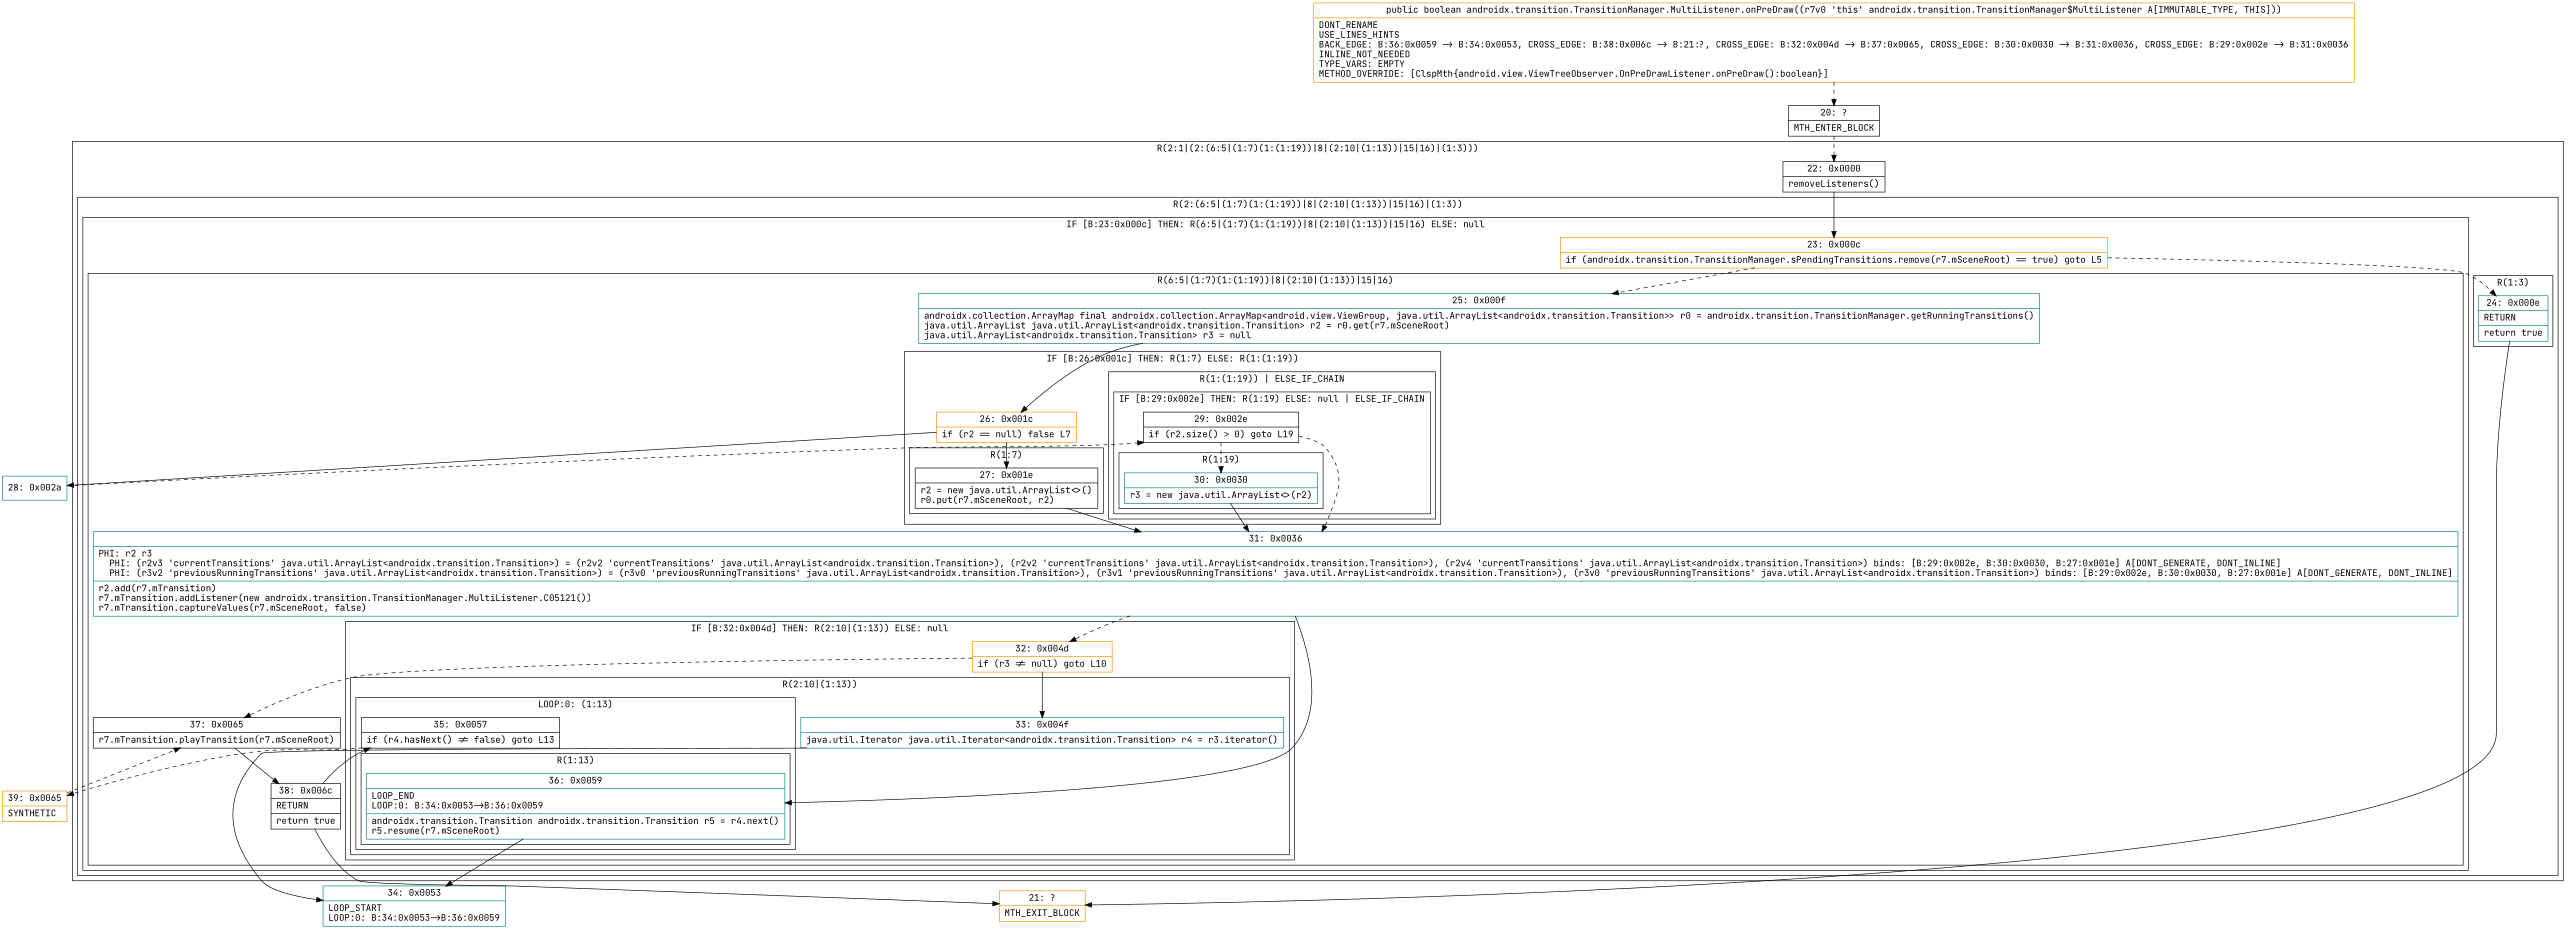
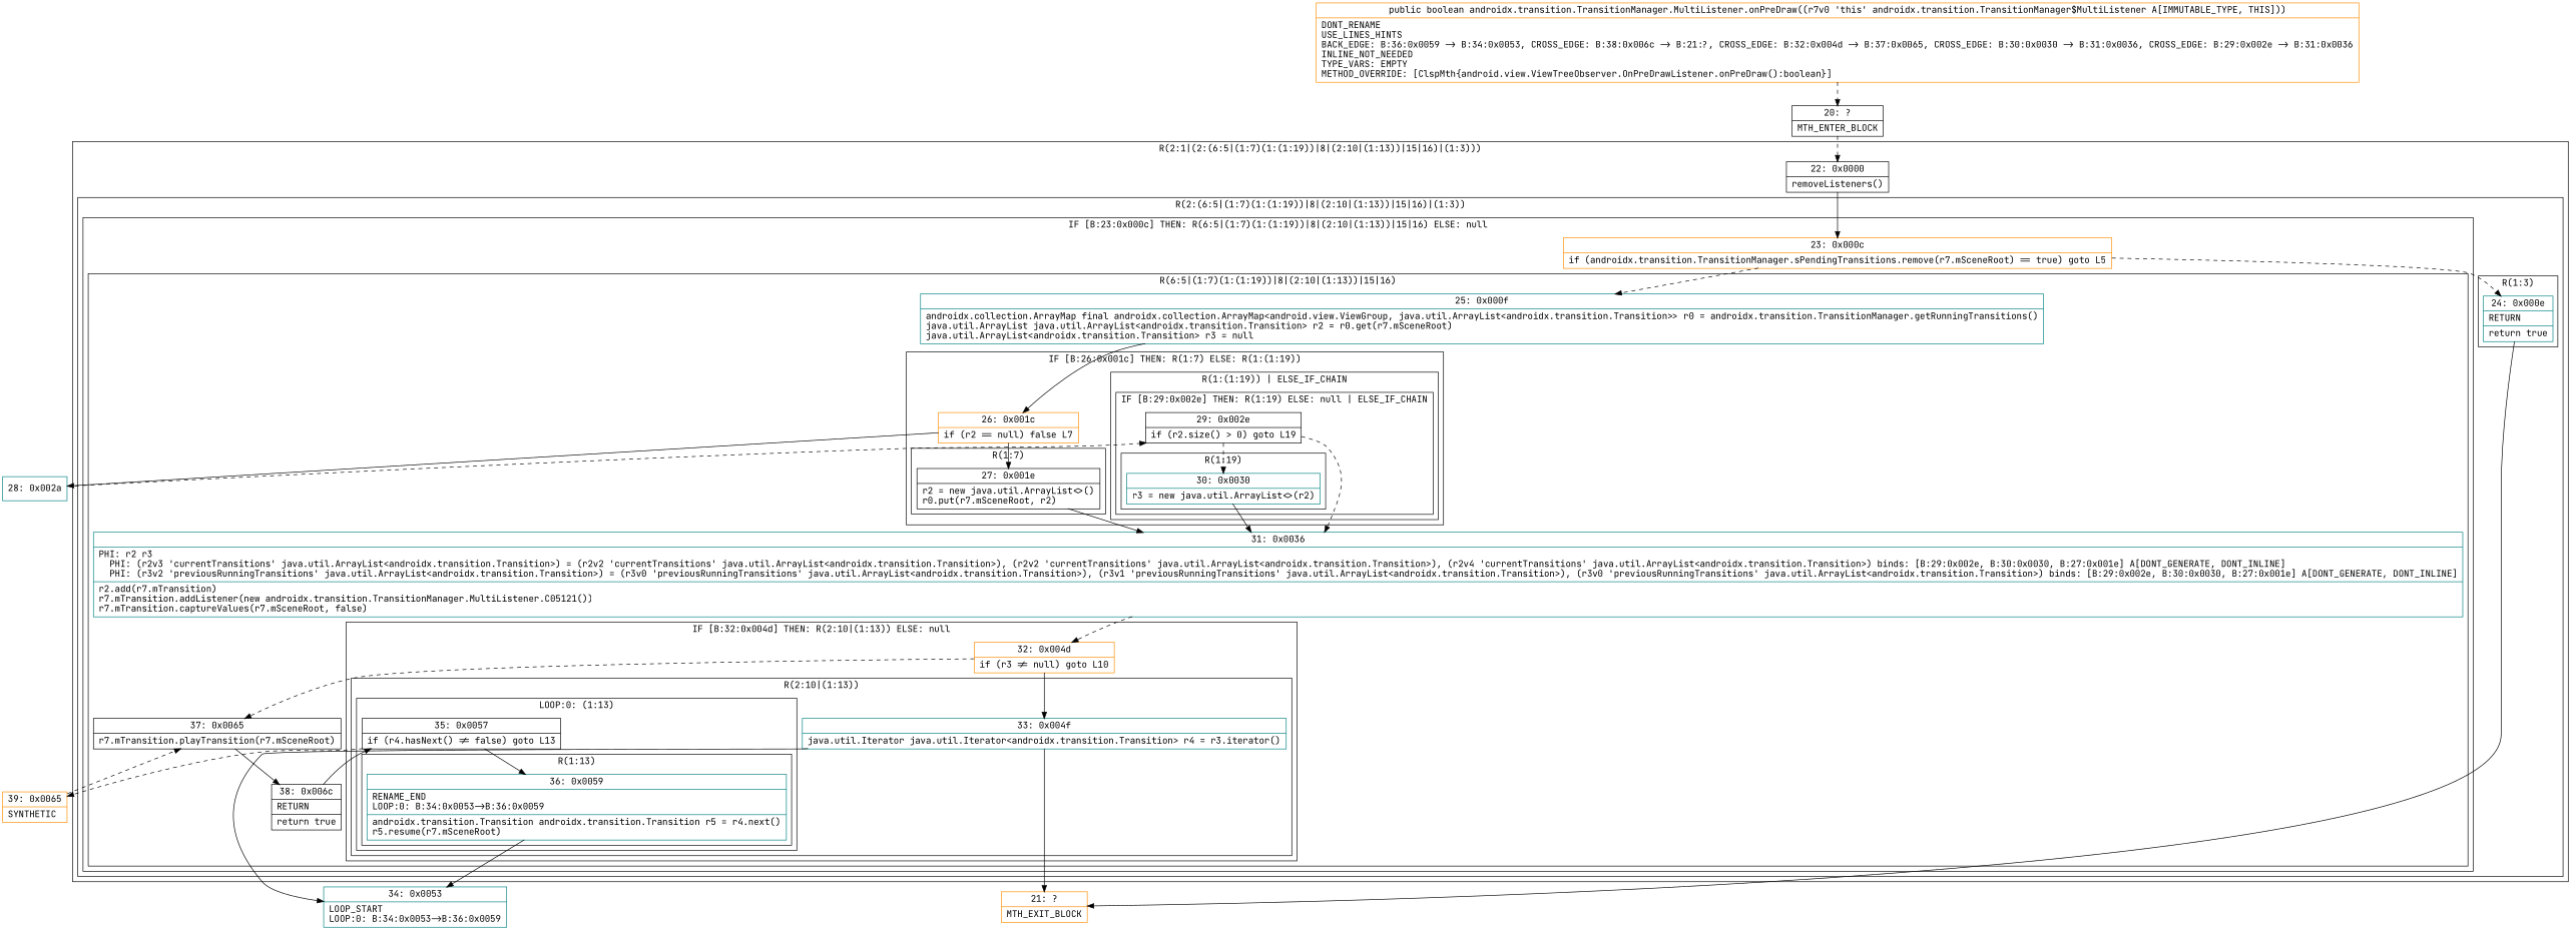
  digraph {
    fontname="JetBrains Mono"
    node [color=teal fontname="JetBrains Mono" shape=record]
    edge [fontname="JetBrains Mono" style=solid]
    n1 [color=black label="{27\:\ 0x001e|r2 = new java.util.ArrayList\<\>()\lr0.put(r7.mSceneRoot, r2)\l}"]
    n2 [label="{30\:\ 0x0030|r3 = new java.util.ArrayList\<\>(r2)\l}"]
    n3 [color=black label="{29\:\ 0x002e|if (r2.size() \> 0) goto L19\l}"]
    n4 [color=darkorange label="{26\:\ 0x001c|if (r2 == null) false L7\l}"]
-   n5 [label="{36\:\ 0x0059|LOOP_END\lLOOP:0: B:34:0x0053\-\>B:36:0x0059\l|androidx.transition.Transition androidx.transition.Transition r5 = r4.next()\lr5.resume(r7.mSceneRoot)\l}"]
+   n5 [label="{36\:\ 0x0059|RENAME_END\lLOOP:0: B:34:0x0053\-\>B:36:0x0059\l|androidx.transition.Transition androidx.transition.Transition r5 = r4.next()\lr5.resume(r7.mSceneRoot)\l}"]
    n6 [color=black label="{35\:\ 0x0057|if (r4.hasNext() != false) goto L13\l}"]
    n7 [label="{33\:\ 0x004f|java.util.Iterator java.util.Iterator\<androidx.transition.Transition\> r4 = r3.iterator()\l}"]
    n8 [color=darkorange label="{32\:\ 0x004d|if (r3 != null) goto L10\l}"]
    n9 [label="{25\:\ 0x000f|androidx.collection.ArrayMap final androidx.collection.ArrayMap\<android.view.ViewGroup, java.util.ArrayList\<androidx.transition.Transition\>\> r0 = androidx.transition.TransitionManager.getRunningTransitions()\ljava.util.ArrayList java.util.ArrayList\<androidx.transition.Transition\> r2 = r0.get(r7.mSceneRoot)\ljava.util.ArrayList\<androidx.transition.Transition\> r3 = null\l}"]
    n10 [label="{31\:\ 0x0036|PHI: r2 r3 \l  PHI: (r2v3 'currentTransitions' java.util.ArrayList\<androidx.transition.Transition\>) = (r2v2 'currentTransitions' java.util.ArrayList\<androidx.transition.Transition\>), (r2v2 'currentTransitions' java.util.ArrayList\<androidx.transition.Transition\>), (r2v4 'currentTransitions' java.util.ArrayList\<androidx.transition.Transition\>) binds: [B:29:0x002e, B:30:0x0030, B:27:0x001e] A[DONT_GENERATE, DONT_INLINE]\l  PHI: (r3v2 'previousRunningTransitions' java.util.ArrayList\<androidx.transition.Transition\>) = (r3v0 'previousRunningTransitions' java.util.ArrayList\<androidx.transition.Transition\>), (r3v1 'previousRunningTransitions' java.util.ArrayList\<androidx.transition.Transition\>), (r3v0 'previousRunningTransitions' java.util.ArrayList\<androidx.transition.Transition\>) binds: [B:29:0x002e, B:30:0x0030, B:27:0x001e] A[DONT_GENERATE, DONT_INLINE]\l|r2.add(r7.mTransition)\lr7.mTransition.addListener(new androidx.transition.TransitionManager.MultiListener.C05121())\lr7.mTransition.captureValues(r7.mSceneRoot, false)\l}"]
    n11 [color=black label="{37\:\ 0x0065|r7.mTransition.playTransition(r7.mSceneRoot)\l}"]
    n12 [color=black label="{38\:\ 0x006c|RETURN\l|return true\l}"]
    n13 [color=darkorange label="{23\:\ 0x000c|if (androidx.transition.TransitionManager.sPendingTransitions.remove(r7.mSceneRoot) == true) goto L5\l}"]
    n14 [label="{24\:\ 0x000e|RETURN\l|return true\l}"]
    n15 [color=black label="{22\:\ 0x0000|removeListeners()\l}"]
    n16 [label="{28\:\ 0x002a}"]
    n17 [label="{34\:\ 0x0053|LOOP_START\lLOOP:0: B:34:0x0053\-\>B:36:0x0059\l}"]
    n18 [color=darkorange label="{39\:\ 0x0065|SYNTHETIC\l}"]
    n19 [color=darkorange label="{21\:\ ?|MTH_EXIT_BLOCK\l}"]
    n20 [color=black label="{20\:\ ?|MTH_ENTER_BLOCK\l}"]
    n21 [color=darkorange label="{public boolean androidx.transition.TransitionManager.MultiListener.onPreDraw((r7v0 'this' androidx.transition.TransitionManager$MultiListener A[IMMUTABLE_TYPE, THIS]))  | DONT_RENAME\lUSE_LINES_HINTS\lBACK_EDGE: B:36:0x0059 \-\> B:34:0x0053, CROSS_EDGE: B:38:0x006c \-\> B:21:?, CROSS_EDGE: B:32:0x004d \-\> B:37:0x0065, CROSS_EDGE: B:30:0x0030 \-\> B:31:0x0036, CROSS_EDGE: B:29:0x002e \-\> B:31:0x0036\lINLINE_NOT_NEEDED\lTYPE_VARS: EMPTY\lMETHOD_OVERRIDE: [ClspMth\{android.view.ViewTreeObserver.OnPreDrawListener.onPreDraw():boolean\}]\l}"]
    subgraph cluster_1 {
      label="R(2:1|(2:(6:5|(1:7)(1:(1:19))|8|(2:10|(1:13))|15|16)|(1:3)))"
      n15
      subgraph cluster_2 {
        label="R(2:(6:5|(1:7)(1:(1:19))|8|(2:10|(1:13))|15|16)|(1:3))"
        subgraph cluster_3 {
          label="IF [B:23:0x000c] THEN: R(6:5|(1:7)(1:(1:19))|8|(2:10|(1:13))|15|16) ELSE: null"
          n13
          subgraph cluster_4 {
            label="R(6:5|(1:7)(1:(1:19))|8|(2:10|(1:13))|15|16)"
            n9
            n10
            n11
            n12
            subgraph cluster_5 {
              label="IF [B:26:0x001c] THEN: R(1:7) ELSE: R(1:(1:19))"
              n4
              subgraph cluster_6 {
                label="R(1:7)"
                n1
              }
              subgraph cluster_7 {
                label="R(1:(1:19)) | ELSE_IF_CHAIN\l"
                subgraph cluster_8 {
                  label="IF [B:29:0x002e] THEN: R(1:19) ELSE: null | ELSE_IF_CHAIN\l"
                  n3
                  subgraph cluster_9 {
                    label="R(1:19)"
                    n2
                  }
                }
              }
            }
            subgraph cluster_10 {
              label="IF [B:32:0x004d] THEN: R(2:10|(1:13)) ELSE: null"
              n8
              subgraph cluster_11 {
                label="R(2:10|(1:13))"
                n7
                subgraph cluster_12 {
                  label="LOOP:0: (1:13)"
                  n6
                  subgraph cluster_13 {
                    label="R(1:13)"
                    n5
                  }
                }
              }
            }
          }
        }
        subgraph cluster_14 {
          label="R(1:3)"
          n14
        }
      }
    }
    n1 -> n10
    n2 -> n10
    n3 -> n2 [style=dashed]
    n3 -> n10 [style=dashed]
    n4 -> n1
    n4 -> n16
    n5 -> n17
-   n10 -> n5
+   n6 -> n5
    n6 -> n18 [style=dashed]
    n7 -> n17
    n8 -> n7
    n8 -> n11 [style=dashed]
    n9 -> n4
    n10 -> n8 [style=dashed]
    n11 -> n12
    n12 -> n6
-   n12 -> n19
+   n7 -> n19
    n13 -> n9 [style=dashed]
    n13 -> n14 [style=dashed]
    n14 -> n19
    n15 -> n13
    n16 -> n3 [style=dashed]
    n18 -> n11 [style=dashed]
    n20 -> n15 [style=dashed]
    n21 -> n20 [style=dashed]
  }
